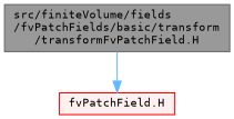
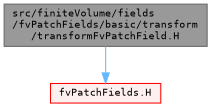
  digraph {
    fontname="DejaVu Sans Mono"
    node [fontname="DejaVu Sans Mono" fontsize=10 shape=box style=filled]
    n1 [color=gray40 fillcolor=grey60 fontcolor=black height=0.2 label="src/finiteVolume/fields\l/fvPatchFields/basic/transform\l/transformFvPatchField.H" width=0.4]
-   n2 [color=red fillcolor="#FFF0F0" height=0.2 label="fvPatchField.H" width=0.4]
+   n2 [color=red fillcolor="#FFF0F0" height=0.2 label="fvPatchFields.H" width=0.4]
    n1 -> n2 [color=steelblue1 fontname="DejaVu Sans Mono" fontsize=10 labelfontname=Helvetica labelfontsize=10 style=solid]
  }
